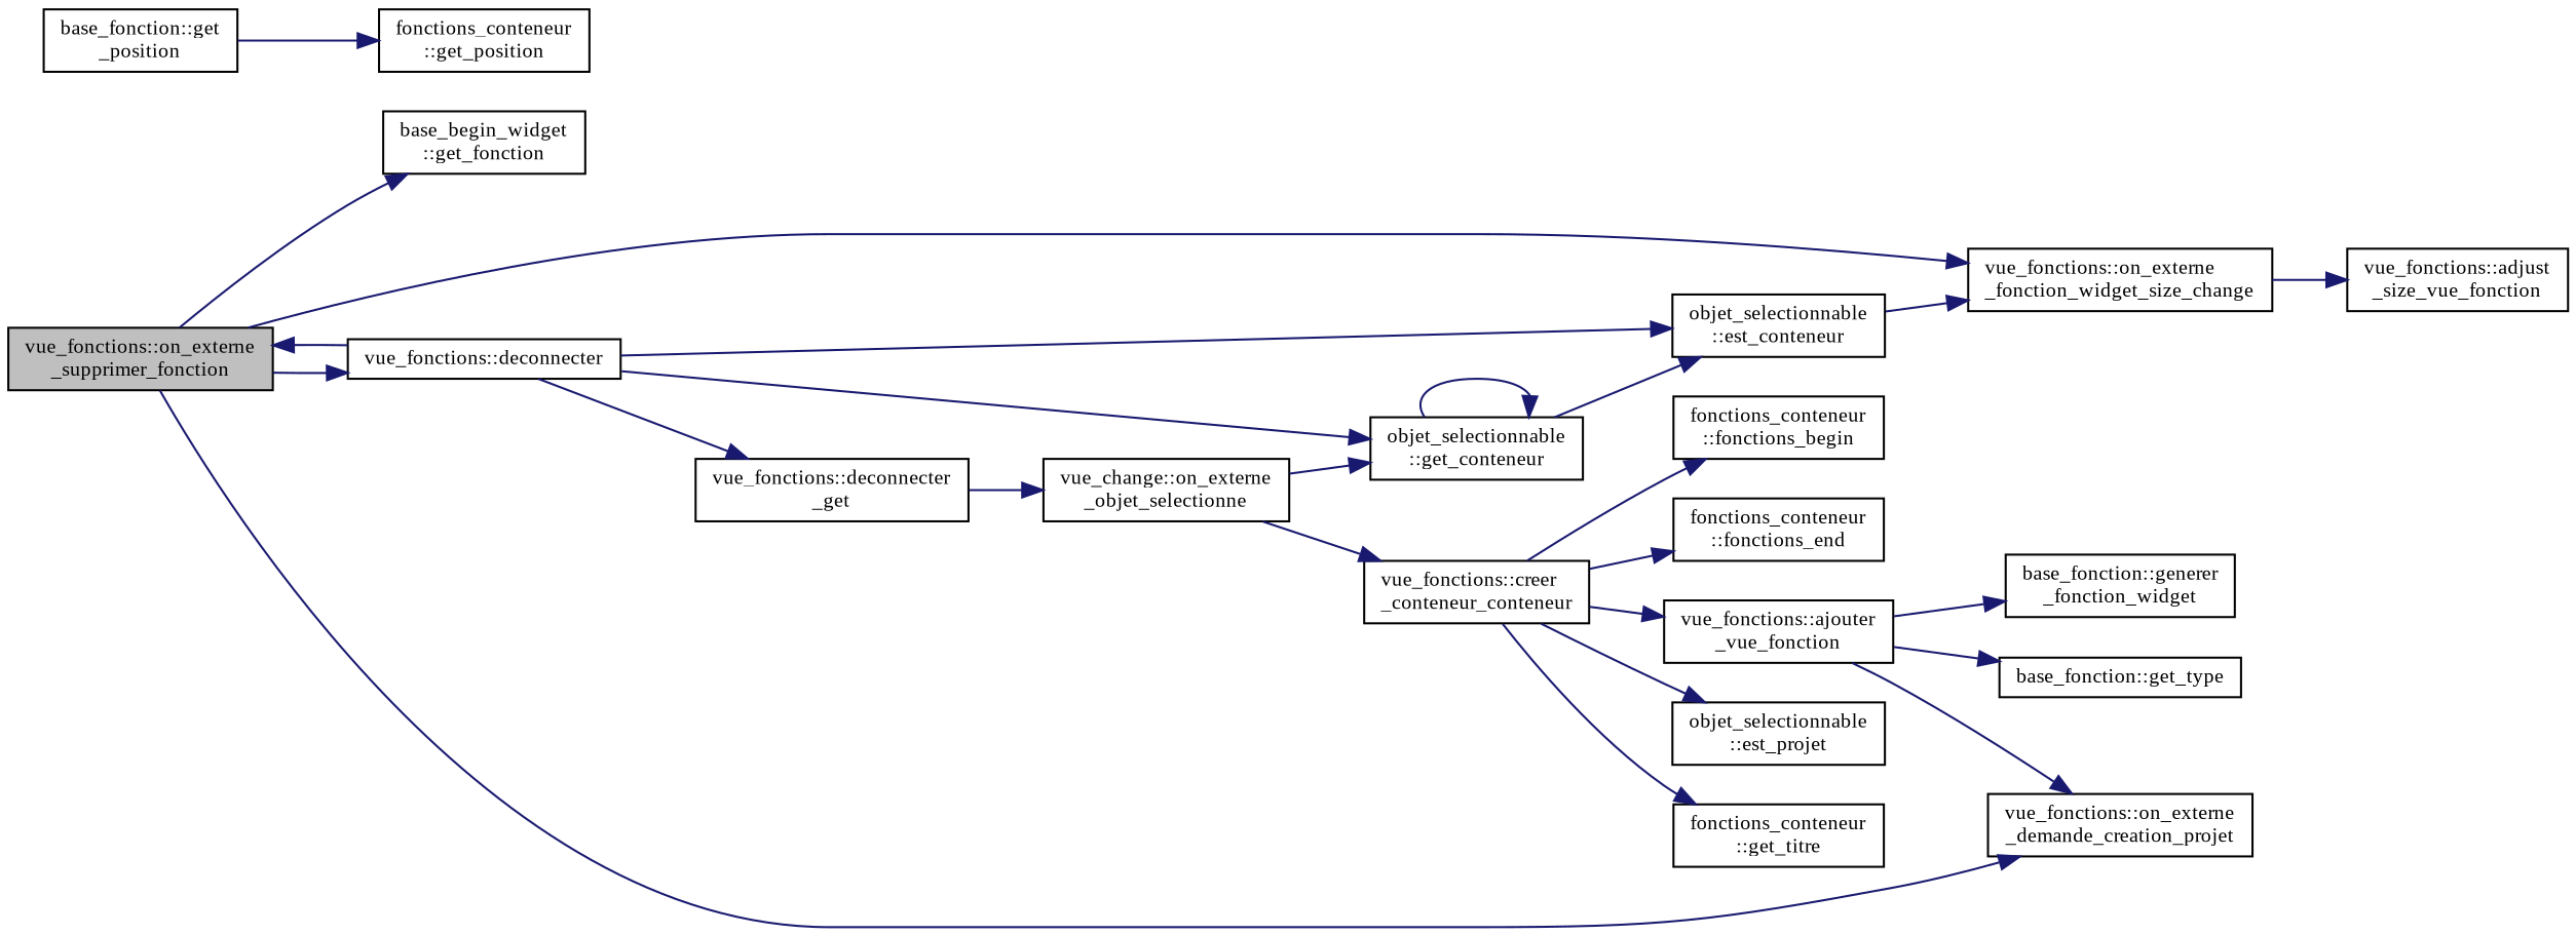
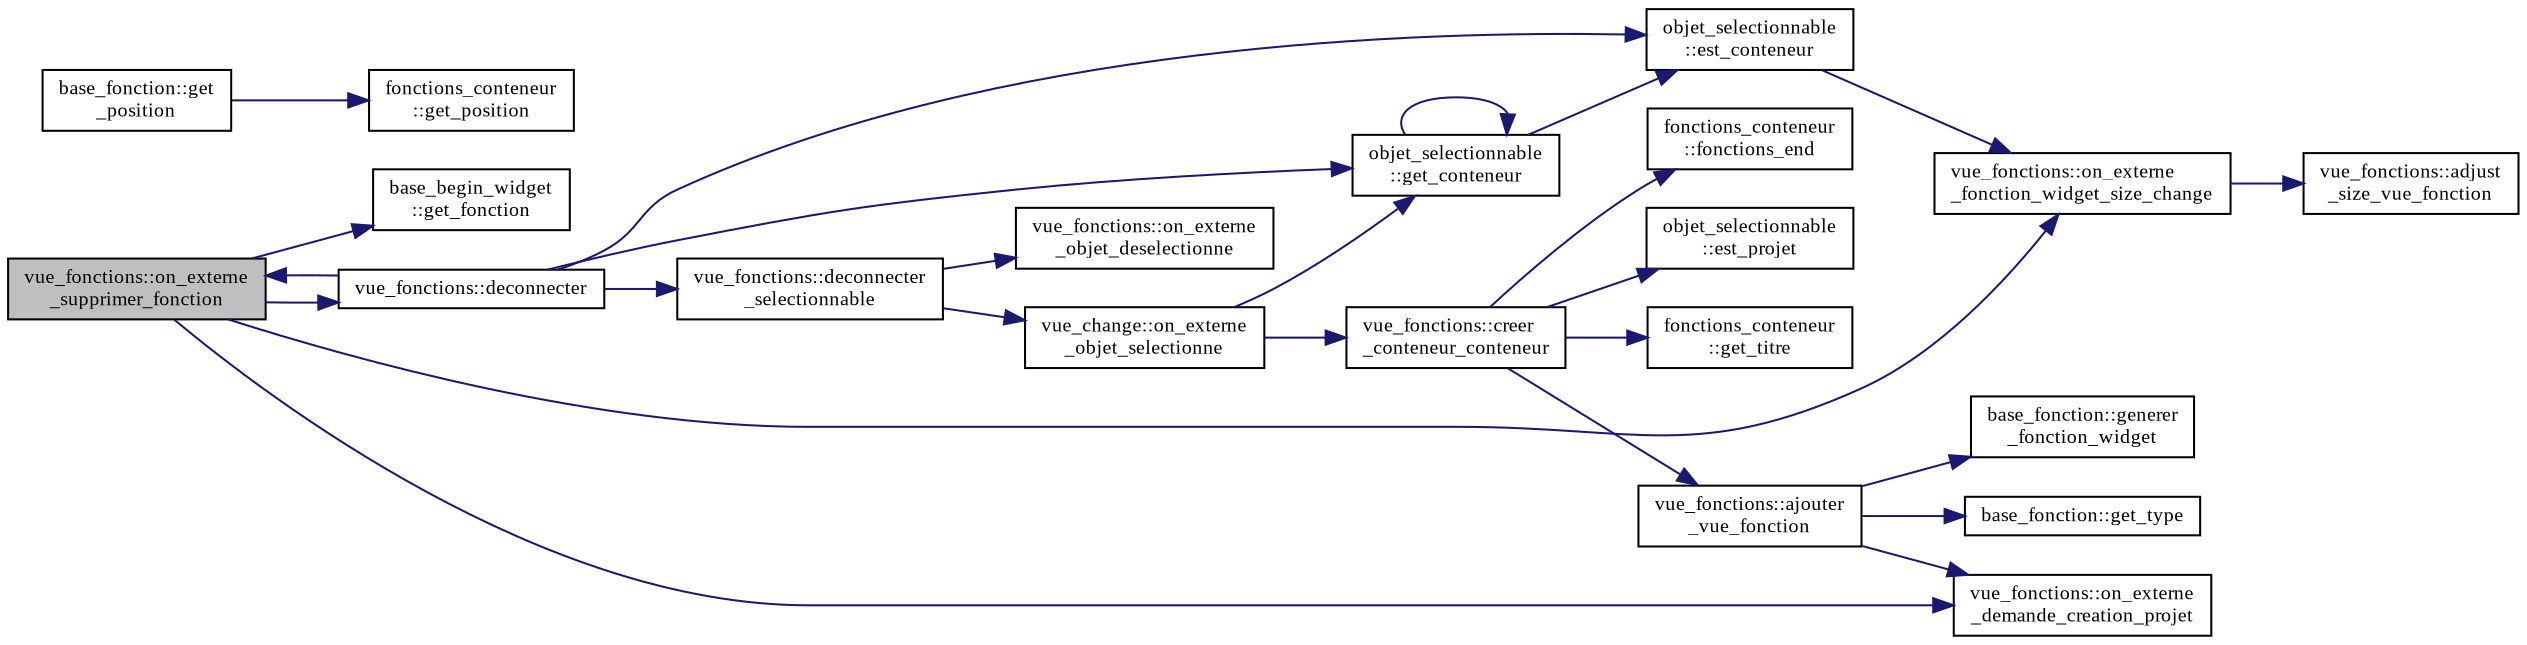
  digraph {
    fontname="Liberation Serif"
    rankdir=LR
    node [color=black fillcolor=white fontname="Liberation Serif" fontsize=10 shape=record style=filled]
    edge [color=midnightblue fontname="Liberation Serif" fontsize=10 labelfontname=Helvetica labelfontsize=10 style=solid]
    n1 [fillcolor=grey75 fontcolor=black height=0.2 label="vue_fonctions::on_externe\l_supprimer_fonction" width=0.4]
    n2 [height=0.2 label="base_begin_widget\l::get_fonction" width=0.4]
    n3 [height=0.2 label="vue_fonctions::on_externe\l_fonction_widget_size_change" width=0.4]
    n4 [height=0.2 label="vue_fonctions::on_externe\l_demande_creation_projet" width=0.4]
    n5 [height=0.2 label="vue_fonctions::deconnecter" width=0.4]
    n6 [height=0.2 label="vue_fonctions::adjust\l_size_vue_fonction" width=0.4]
-   n7 [height=0.2 label="vue_fonctions::deconnecter\l_get" width=0.4]
+   n7 [height=0.2 label="vue_fonctions::deconnecter\l_selectionnable" width=0.4]
    n8 [height=0.2 label="objet_selectionnable\l::get_conteneur" width=0.4]
    n9 [height=0.2 label="objet_selectionnable\l::est_conteneur" width=0.4]
    n10 [height=0.2 label="vue_change::on_externe\l_objet_selectionne" width=0.4]
+   n11 [height=0.2 label="vue_fonctions::on_externe\l_objet_deselectionne" width=0.4]
    n12 [height=0.2 label="vue_fonctions::creer\l_conteneur_conteneur" width=0.4]
    n13 [height=0.2 label="objet_selectionnable\l::est_projet" width=0.4]
    n14 [height=0.2 label="fonctions_conteneur\l::get_titre" width=0.4]
-   n15 [height=0.2 label="fonctions_conteneur\l::fonctions_begin" width=0.4]
    n16 [height=0.2 label="fonctions_conteneur\l::fonctions_end" width=0.4]
    n17 [height=0.2 label="vue_fonctions::ajouter\l_vue_fonction" width=0.4]
    n18 [height=0.2 label="base_fonction::generer\l_fonction_widget" width=0.4]
    n19 [height=0.2 label="base_fonction::get_type" width=0.4]
    n20 [height=0.2 label="base_fonction::get\l_position" width=0.4]
    n21 [height=0.2 label="fonctions_conteneur\l::get_position" width=0.4]
    n1 -> n2
    n1 -> n3
    n1 -> n4
    n1 -> n5
    n3 -> n6
    n5 -> n1
    n5 -> n7
    n5 -> n8
    n5 -> n9
    n7 -> n10
+   n7 -> n11
    n8 -> n8
    n8 -> n9
    n9 -> n3
    n10 -> n8
    n10 -> n12
    n12 -> n13
    n12 -> n14
-   n12 -> n15
    n12 -> n16
    n12 -> n17
    n17 -> n4
    n17 -> n18
    n17 -> n19
    n20 -> n21
  }
